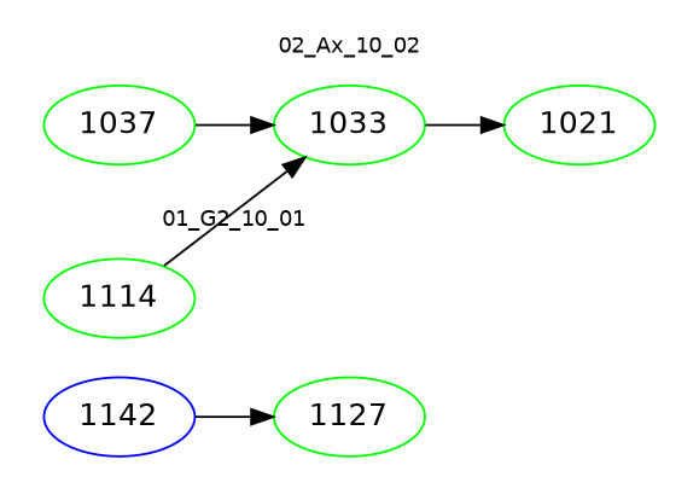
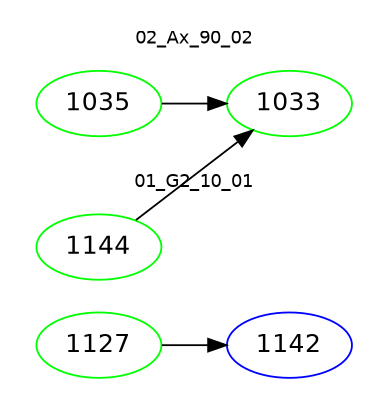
  digraph {
    fontname="DejaVu Sans"
    rankdir=LR
    node [color=green fontname="DejaVu Sans"]
    edge [color=black fontname="DejaVu Sans"]
-   n1 [label=1037]
+   n1 [label=1035]
    n2 [label=1033]
-   n3 [label=1021]
-   n4 [label=1114]
+   n4 [label=1144]
    n5 [color=blue label=1142]
    n6 [label=1127]
    subgraph cluster_1 {
      color=white
      fontsize=10
-     label="02_Ax_10_02"
+     label="02_Ax_90_02"
      n1
      n2
-     n3
    }
    subgraph cluster_2 {
      color=white
      fontsize=10
      label="01_G2_10_01"
      n4
      n5
      n6
    }
    n1 -> n2
-   n2 -> n3
    n4 -> n2
-   n5 -> n6
+   n6 -> n5
  }
